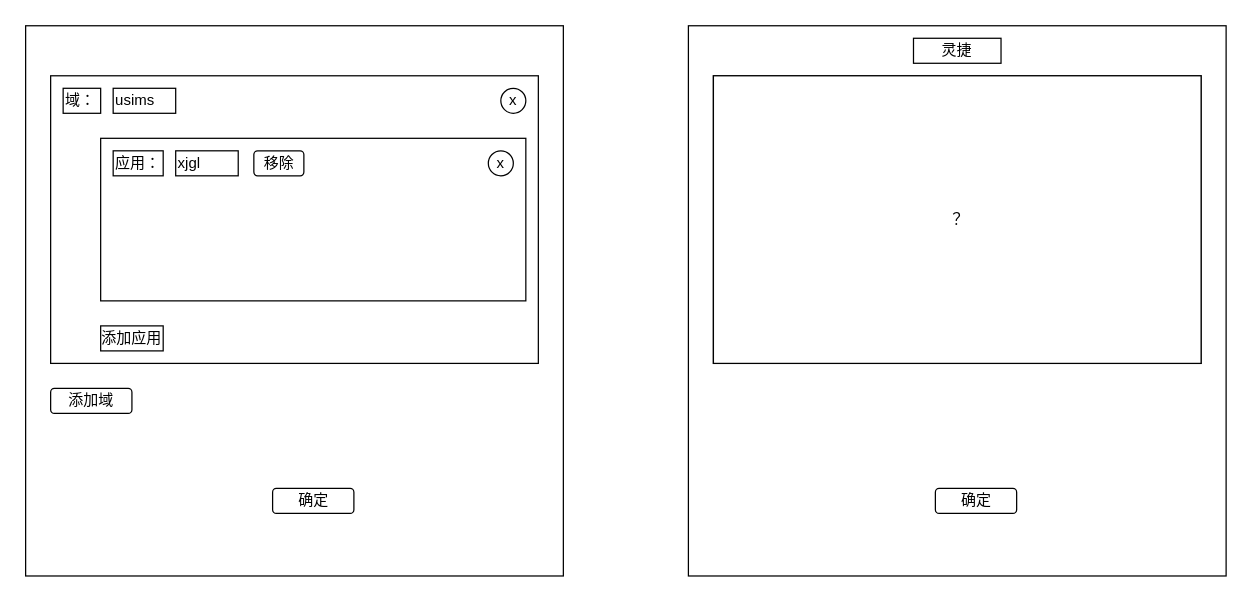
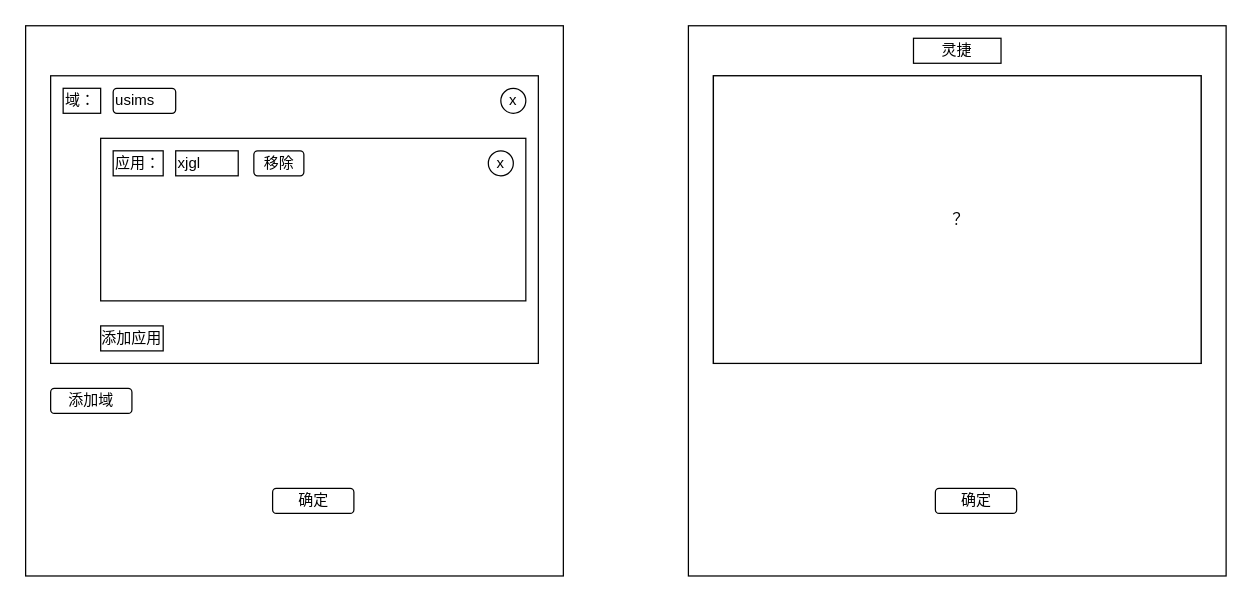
  <mxCell id="0" />
  <mxCell id="1" parent="0" />
  <mxCell id="2" value="" style="rounded=0;whiteSpace=wrap;html=1;" vertex="1" parent="1"><mxGeometry x="20" y="20" width="430" height="440" as="geometry" /></mxCell>
  <mxCell id="3" value="" style="rounded=0;whiteSpace=wrap;html=1;" vertex="1" parent="1"><mxGeometry x="40" y="60" width="390" height="230" as="geometry" /></mxCell>
  <mxCell id="4" value="" style="rounded=0;whiteSpace=wrap;html=1;" vertex="1" parent="1"><mxGeometry x="80" y="110" width="340" height="130" as="geometry" /></mxCell>
  <mxCell id="5" value="域：" style="rounded=0;whiteSpace=wrap;html=1;align=left;" vertex="1" parent="1"><mxGeometry x="50" y="70" width="30" height="20" as="geometry" /></mxCell>
- <mxCell id="6" value="usims" style="rounded=0;whiteSpace=wrap;html=1;align=left;" vertex="1" parent="1"><mxGeometry x="90" y="70" width="50" height="20" as="geometry" /></mxCell>
+ <mxCell id="6" value="usims" style="whiteSpace=wrap;html=1;align=left;rounded=1;" vertex="1" parent="1"><mxGeometry x="90" y="70" width="50" height="20" as="geometry" /></mxCell>
  <mxCell id="7" value="应用：" style="rounded=0;whiteSpace=wrap;html=1;align=left;" vertex="1" parent="1"><mxGeometry x="90" y="120" width="40" height="20" as="geometry" /></mxCell>
  <mxCell id="8" value="xjgl" style="rounded=0;whiteSpace=wrap;html=1;align=left;" vertex="1" parent="1"><mxGeometry x="140" y="120" width="50" height="20" as="geometry" /></mxCell>
  <mxCell id="9" value="添加域" style="rounded=1;whiteSpace=wrap;html=1;" vertex="1" parent="1"><mxGeometry x="40" y="310" width="65" height="20" as="geometry" /></mxCell>
  <mxCell id="10" value="x" style="ellipse;whiteSpace=wrap;html=1;aspect=fixed;" vertex="1" parent="1"><mxGeometry x="400" y="70" width="20" height="20" as="geometry" /></mxCell>
  <mxCell id="11" value="确定" style="rounded=1;whiteSpace=wrap;html=1;" vertex="1" parent="1"><mxGeometry x="217.5" y="390" width="65" height="20" as="geometry" /></mxCell>
  <mxCell id="12" value="移除" style="rounded=1;whiteSpace=wrap;html=1;" vertex="1" parent="1"><mxGeometry x="202.5" y="120" width="40" height="20" as="geometry" /></mxCell>
  <mxCell id="13" value="添加应用" style="whiteSpace=wrap;html=1;rounded=0;" vertex="1" parent="1"><mxGeometry x="80" y="260" width="50" height="20" as="geometry" /></mxCell>
  <mxCell id="14" value="x" style="ellipse;whiteSpace=wrap;html=1;aspect=fixed;" vertex="1" parent="1"><mxGeometry x="390" y="120" width="20" height="20" as="geometry" /></mxCell>
  <mxCell id="15" value="" style="rounded=0;whiteSpace=wrap;html=1;" vertex="1" parent="1"><mxGeometry x="550" y="20" width="430" height="440" as="geometry" /></mxCell>
  <mxCell id="16" value="灵捷" style="rounded=0;whiteSpace=wrap;html=1;" vertex="1" parent="1"><mxGeometry x="730" y="30" width="70" height="20" as="geometry" /></mxCell>
  <mxCell id="17" value="" style="rounded=0;whiteSpace=wrap;html=1;" vertex="1" parent="1"><mxGeometry x="570" y="60" width="390" height="230" as="geometry" /></mxCell>
  <mxCell id="18" value="确定" style="rounded=1;whiteSpace=wrap;html=1;" vertex="1" parent="1"><mxGeometry x="747.5" y="390" width="65" height="20" as="geometry" /></mxCell>
  <mxCell id="19" value="？" style="rounded=0;whiteSpace=wrap;html=1;" vertex="1" parent="1"><mxGeometry x="570" y="60" width="390" height="230" as="geometry" /></mxCell>
